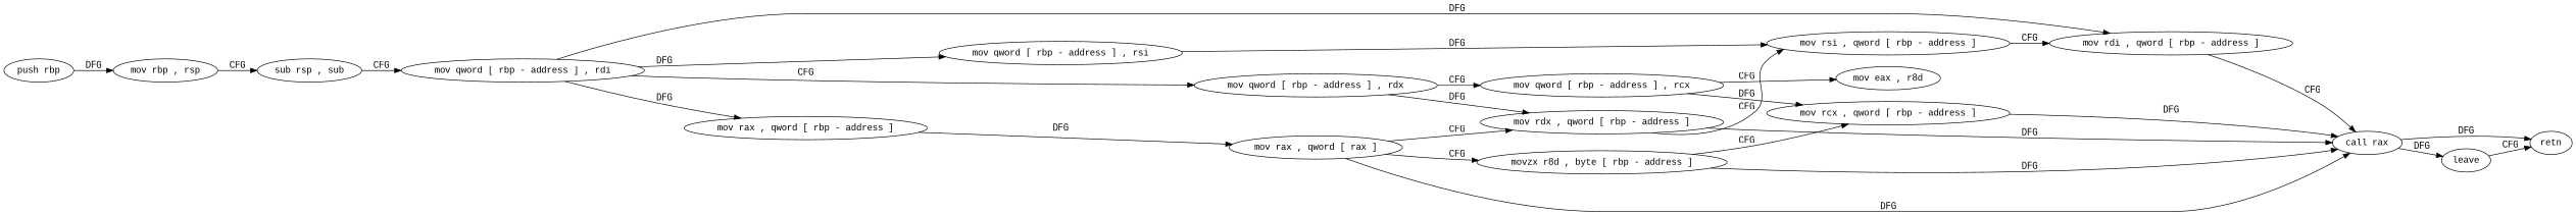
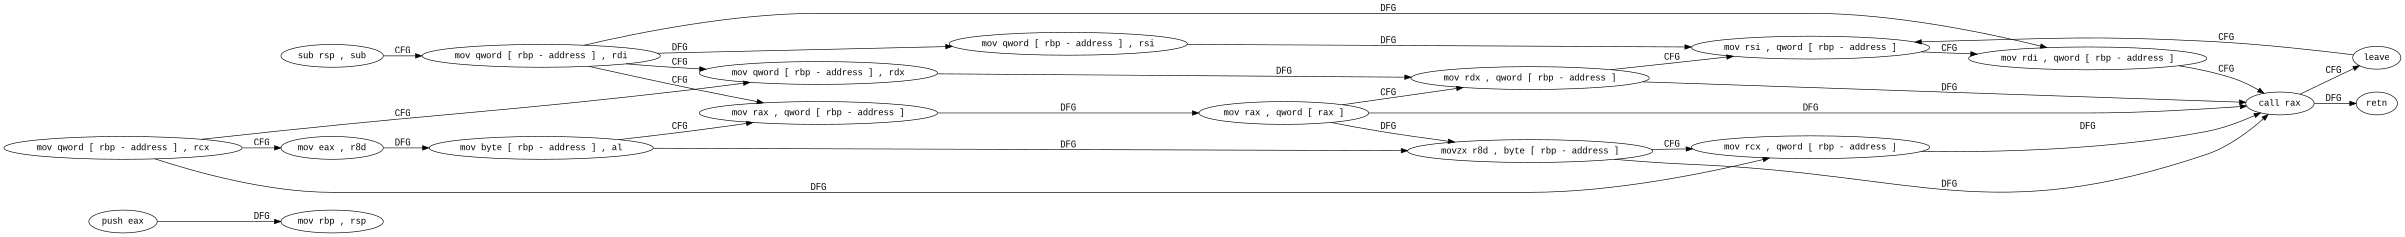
  digraph {
    fontname="Liberation Mono"
    rankdir=LR
    node [fontname="Liberation Mono"]
    edge [fontname="Liberation Mono"]
-   n1 [label="push rbp"]
+   n1 [label="push eax"]
    n2 [label="mov rbp , rsp"]
    n3 [label="sub rsp , sub"]
    n4 [label="mov qword [ rbp - address ] , rdi"]
    n5 [label="mov qword [ rbp - address ] , rsi"]
    n6 [label="mov rax , qword [ rbp - address ]"]
    n7 [label="mov rdi , qword [ rbp - address ]"]
    n8 [label="mov qword [ rbp - address ] , rdx"]
    n9 [label="mov rsi , qword [ rbp - address ]"]
    n10 [label="mov rax , qword [ rax ]"]
    n11 [label="call rax"]
    n12 [label="mov qword [ rbp - address ] , rcx"]
    n13 [label="mov rdx , qword [ rbp - address ]"]
    n14 [label="mov eax , r8d"]
    n15 [label="mov rcx , qword [ rbp - address ]"]
+   n16 [label="mov byte [ rbp - address ] , al"]
    n17 [label="movzx r8d , byte [ rbp - address ]"]
    n18 [label=leave]
    n19 [label=retn]
    n1 -> n2 [label=DFG]
-   n2 -> n3 [label=CFG]
    n3 -> n4 [label=CFG]
    n4 -> n5 [label=DFG]
-   n4 -> n6 [label=DFG]
+   n4 -> n6 [label=CFG]
    n4 -> n7 [label=DFG]
    n4 -> n8 [label=CFG]
    n5 -> n9 [label=DFG]
    n6 -> n10 [label=DFG]
    n7 -> n11 [label=CFG]
-   n8 -> n12 [label=CFG]
+   n12 -> n8 [label=CFG]
    n8 -> n13 [label=DFG]
    n9 -> n7 [label=CFG]
    n10 -> n11 [label=DFG]
    n10 -> n13 [label=CFG]
-   n10 -> n17 [label=CFG]
-   n11 -> n18 [label=DFG]
+   n10 -> n17 [label=DFG]
+   n11 -> n18 [label=CFG]
    n11 -> n19 [label=DFG]
    n12 -> n14 [label=CFG]
    n12 -> n15 [label=DFG]
    n13 -> n9 [label=CFG]
    n13 -> n11 [label=DFG]
+   n14 -> n16 [label=DFG]
    n15 -> n11 [label=DFG]
+   n16 -> n6 [label=CFG]
+   n16 -> n17 [label=DFG]
    n17 -> n11 [label=DFG]
    n17 -> n15 [label=CFG]
-   n18 -> n19 [label=CFG]
+   n18 -> n9 [label=CFG]
  }
